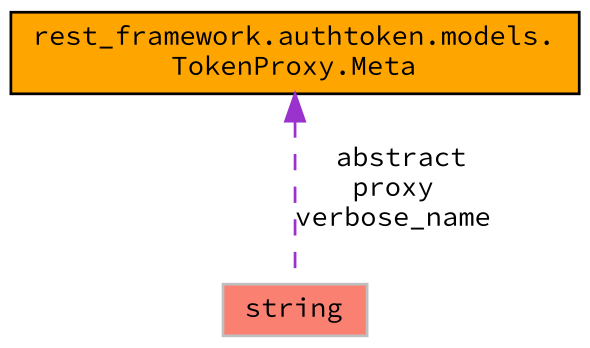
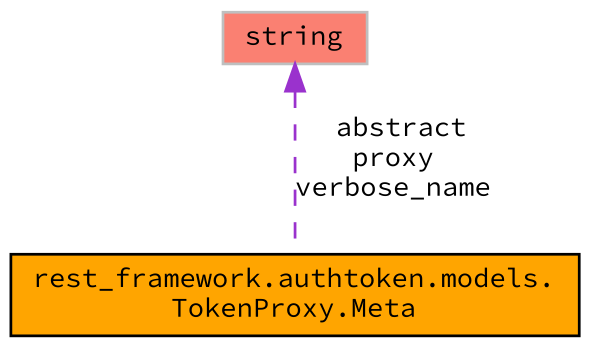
  digraph {
    fontname="Source Code Pro"
    node [fontname="Source Code Pro" fontsize=10 shape=record style=filled]
    n1 [color=black fillcolor=orange fontcolor=black height=0.2 label="rest_framework.authtoken.models.\lTokenProxy.Meta" width=0.4]
    n2 [color=grey75 fillcolor=salmon height=0.2 label=string width=0.4]
-   n1 -> n2 [color=darkorchid3 dir=back fontname="Source Code Pro" fontsize=10 label=" abstract\nproxy\nverbose_name" labelfontname=Helvetica labelfontsize=10 style=dashed]
+   n2 -> n1 [color=darkorchid3 dir=back fontname="Source Code Pro" fontsize=10 label=" abstract\nproxy\nverbose_name" labelfontname=Helvetica labelfontsize=10 style=dashed]
  }
